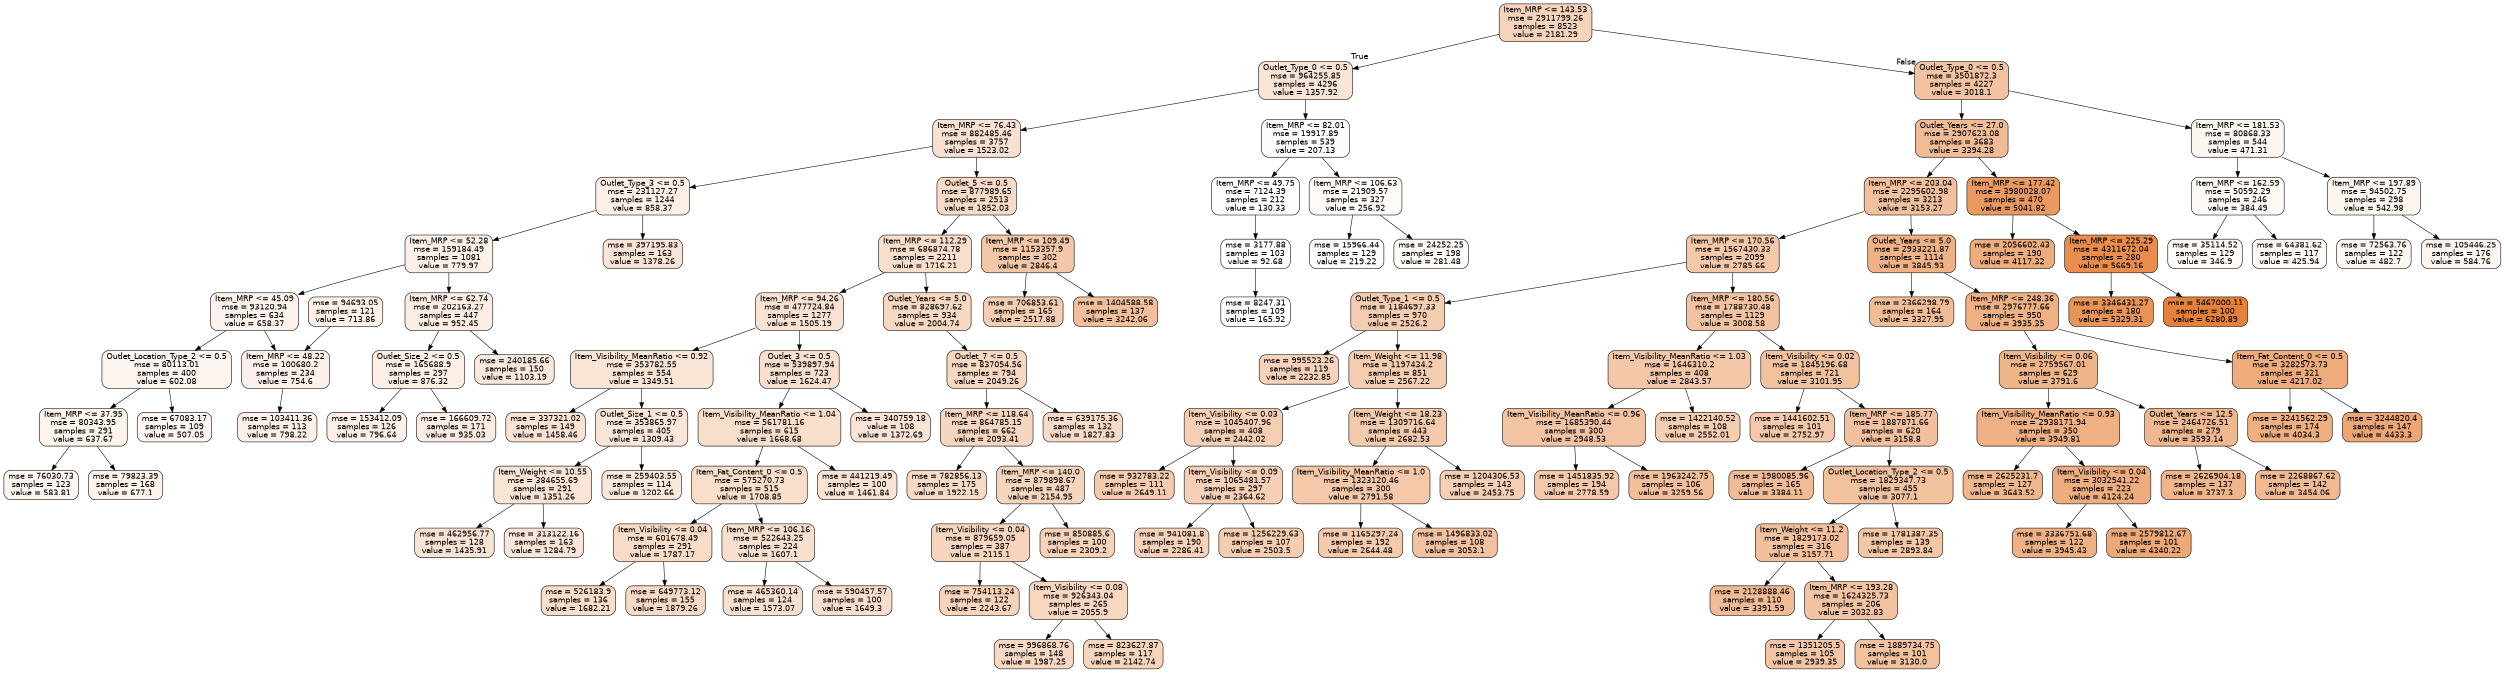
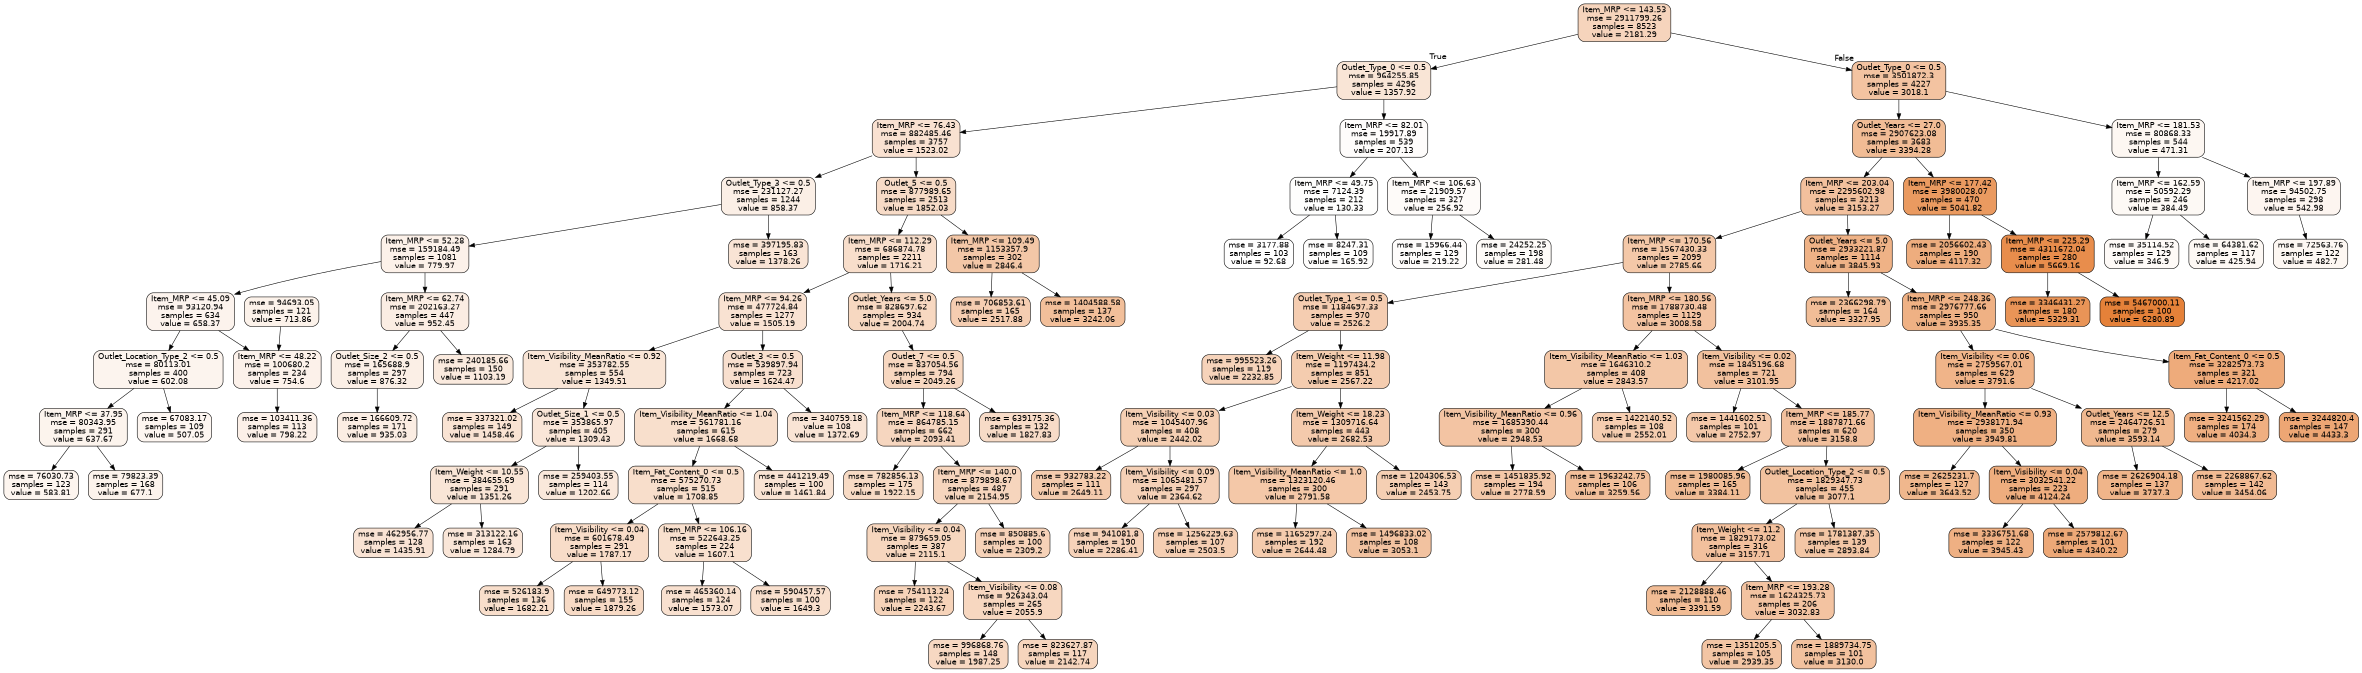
  digraph {
    node [color=black fillcolor="#e5813934" fontname=helvetica shape=box style="filled, rounded"]
    edge [fontname=helvetica]
    n1 [fillcolor="#e5813956" label="Item_MRP <= 143.53\nmse = 2911799.26\nsamples = 8523\nvalue = 2181.29"]
    n2 [label="Outlet_Type_0 <= 0.5\nmse = 964255.85\nsamples = 4296\nvalue = 1357.92"]
    n3 [fillcolor="#e5813979" label="Outlet_Type_0 <= 0.5\nmse = 3501872.3\nsamples = 4227\nvalue = 3018.1"]
    n4 [fillcolor="#e581393b" label="Item_MRP <= 76.43\nmse = 882485.46\nsamples = 3757\nvalue = 1523.02"]
    n5 [fillcolor="#e5813905" label="Item_MRP <= 82.01\nmse = 19917.89\nsamples = 539\nvalue = 207.13"]
    n6 [fillcolor="#e5813988" label="Outlet_Years <= 27.0\nmse = 2907623.08\nsamples = 3683\nvalue = 3394.28"]
    n7 [fillcolor="#e5813910" label="Item_MRP <= 181.53\nmse = 80868.33\nsamples = 544\nvalue = 471.31"]
    n8 [fillcolor="#e5813920" label="Outlet_Type_3 <= 0.5\nmse = 231127.27\nsamples = 1244\nvalue = 858.37"]
    n9 [fillcolor="#e5813948" label="Outlet_5 <= 0.5\nmse = 877989.65\nsamples = 2513\nvalue = 1852.03"]
    n10 [fillcolor="#e5813902" label="Item_MRP <= 49.75\nmse = 7124.39\nsamples = 212\nvalue = 130.33"]
    n11 [fillcolor="#e5813907" label="Item_MRP <= 106.63\nmse = 21909.57\nsamples = 327\nvalue = 256.92"]
    n12 [fillcolor="#e581391c" label="Item_MRP <= 52.28\nmse = 159184.49\nsamples = 1081\nvalue = 779.97"]
    n13 [fillcolor="#e5813935" label="mse = 397195.83\nsamples = 163\nvalue = 1378.26"]
    n14 [fillcolor="#e5813943" label="Item_MRP <= 112.29\nmse = 686874.78\nsamples = 2211\nvalue = 1716.21"]
    n15 [fillcolor="#e5813971" label="Item_MRP <= 109.49\nmse = 1153357.9\nsamples = 302\nvalue = 2846.4"]
    n16 [fillcolor="#e5813917" label="Item_MRP <= 45.09\nmse = 93120.94\nsamples = 634\nvalue = 658.37"]
    n17 [fillcolor="#e5813923" label="Item_MRP <= 62.74\nmse = 202163.27\nsamples = 447\nvalue = 952.45"]
    n18 [fillcolor="#e5813915" label="Outlet_Location_Type_2 <= 0.5\nmse = 80113.01\nsamples = 400\nvalue = 602.08"]
    n19 [fillcolor="#e581391b" label="Item_MRP <= 48.22\nmse = 100680.2\nsamples = 234\nvalue = 754.6"]
    n20 [fillcolor="#e5813920" label="Outlet_Size_2 <= 0.5\nmse = 165688.9\nsamples = 297\nvalue = 876.32"]
    n21 [fillcolor="#e581392a" label="mse = 240185.66\nsamples = 150\nvalue = 1103.19"]
    n22 [fillcolor="#e5813916" label="Item_MRP <= 37.95\nmse = 80343.95\nsamples = 291\nvalue = 637.67"]
    n23 [fillcolor="#e5813911" label="mse = 67083.17\nsamples = 109\nvalue = 507.05"]
    n24 [fillcolor="#e581391d" label="mse = 103411.36\nsamples = 113\nvalue = 798.22"]
    n25 [fillcolor="#e5813914" label="mse = 76030.73\nsamples = 123\nvalue = 583.81"]
    n26 [fillcolor="#e5813918" label="mse = 79823.39\nsamples = 168\nvalue = 677.1"]
    n27 [fillcolor="#e581391a" label="mse = 94693.05\nsamples = 121\nvalue = 713.86"]
-   n28 [fillcolor="#e581391d" label="mse = 153412.09\nsamples = 126\nvalue = 796.64"]
    n29 [fillcolor="#e5813923" label="mse = 166609.72\nsamples = 171\nvalue = 935.03"]
    n30 [fillcolor="#e581393a" label="Item_MRP <= 94.26\nmse = 477724.84\nsamples = 1277\nvalue = 1505.19"]
    n31 [fillcolor="#e581394f" label="Outlet_Years <= 5.0\nmse = 828697.62\nsamples = 934\nvalue = 2004.74"]
    n32 [fillcolor="#e5813964" label="mse = 706853.61\nsamples = 165\nvalue = 2517.88"]
    n33 [fillcolor="#e5813982" label="mse = 1404588.58\nsamples = 137\nvalue = 3242.06"]
    n34 [label="Item_Visibility_MeanRatio <= 0.92\nmse = 353782.55\nsamples = 554\nvalue = 1349.51"]
    n35 [fillcolor="#e581393f" label="Outlet_3 <= 0.5\nmse = 539897.94\nsamples = 723\nvalue = 1624.47"]
    n36 [fillcolor="#e5813951" label="Outlet_7 <= 0.5\nmse = 837054.56\nsamples = 794\nvalue = 2049.26"]
    n37 [fillcolor="#e5813938" label="mse = 337321.02\nsamples = 149\nvalue = 1458.46"]
    n38 [fillcolor="#e5813932" label="Outlet_Size_1 <= 0.5\nmse = 353865.97\nsamples = 405\nvalue = 1309.43"]
    n39 [fillcolor="#e5813941" label="Item_Visibility_MeanRatio <= 1.04\nmse = 561781.16\nsamples = 615\nvalue = 1668.68"]
    n40 [fillcolor="#e5813935" label="mse = 340759.18\nvalue = 108\nvalue = 1372.69"]
    n41 [label="Item_Weight <= 10.55\nmse = 384655.69\nsamples = 291\nvalue = 1351.26"]
    n42 [fillcolor="#e581392e" label="mse = 259403.55\nsamples = 114\nvalue = 1202.66"]
    n43 [fillcolor="#e5813937" label="mse = 462956.77\nsamples = 128\nvalue = 1435.91"]
    n44 [fillcolor="#e5813931" label="mse = 313122.16\nsamples = 163\nvalue = 1284.79"]
    n45 [fillcolor="#e5813943" label="Item_Fat_Content_0 <= 0.5\nmse = 575270.73\nsamples = 515\nvalue = 1708.85"]
    n46 [fillcolor="#e5813938" label="mse = 441219.49\nsamples = 100\nvalue = 1461.84"]
    n47 [fillcolor="#e5813946" label="Item_Visibility <= 0.04\nmse = 601678.49\nsamples = 291\nvalue = 1787.17"]
    n48 [fillcolor="#e581393e" label="Item_MRP <= 106.16\nmse = 522643.25\nsamples = 224\nvalue = 1607.1"]
    n49 [fillcolor="#e5813942" label="mse = 526183.9\nsamples = 136\nvalue = 1682.21"]
    n50 [fillcolor="#e581394a" label="mse = 649773.12\nsamples = 155\nvalue = 1879.26"]
    n51 [fillcolor="#e581393d" label="mse = 465360.14\nsamples = 124\nvalue = 1573.07"]
    n52 [fillcolor="#e5813940" label="mse = 590457.57\nsamples = 100\nvalue = 1649.3"]
    n53 [fillcolor="#e5813952" label="Item_MRP <= 118.64\nmse = 864785.15\nsamples = 662\nvalue = 2093.41"]
    n54 [fillcolor="#e5813948" label="mse = 639175.36\nsamples = 132\nvalue = 1827.83"]
    n55 [fillcolor="#e581394b" label="mse = 782856.13\nsamples = 175\nvalue = 1922.15"]
    n56 [fillcolor="#e5813955" label="Item_MRP <= 140.0\nmse = 879898.67\nsamples = 487\nvalue = 2154.95"]
    n57 [fillcolor="#e5813953" label="Item_Visibility <= 0.04\nmse = 879659.05\nsamples = 387\nvalue = 2115.1"]
    n58 [fillcolor="#e581395b" label="mse = 850885.6\nsamples = 100\nvalue = 2309.2"]
    n59 [fillcolor="#e5813959" label="mse = 754113.24\nsamples = 122\nvalue = 2243.67"]
    n60 [fillcolor="#e5813951" label="Item_Visibility <= 0.08\nmse = 926343.04\nsamples = 265\nvalue = 2055.9"]
    n61 [fillcolor="#e581394e" label="mse = 996868.76\nsamples = 148\nvalue = 1987.25"]
    n62 [fillcolor="#e5813954" label="mse = 823627.87\nsamples = 117\nvalue = 2142.74"]
    n63 [fillcolor="#e5813900" label="mse = 3177.88\nsamples = 103\nvalue = 92.68"]
    n64 [fillcolor="#e5813903" label="mse = 8247.31\nsamples = 109\nvalue = 165.92"]
    n65 [fillcolor="#e5813905" label="mse = 15966.44\nsamples = 129\nvalue = 219.22"]
    n66 [fillcolor="#e5813908" label="mse = 24252.25\nsamples = 198\nvalue = 281.48"]
    n67 [fillcolor="#e581397e" label="Item_MRP <= 203.04\nmse = 2295602.98\nsamples = 3213\nvalue = 3153.27"]
    n68 [fillcolor="#e58139cc" label="Item_MRP <= 177.42\nmse = 3980028.07\nsamples = 470\nvalue = 5041.82"]
    n69 [fillcolor="#e581390c" label="Item_MRP <= 162.59\nmse = 50592.29\nsamples = 246\nvalue = 384.49"]
    n70 [fillcolor="#e5813913" label="Item_MRP <= 197.89\nmse = 94502.75\nsamples = 298\nvalue = 542.98"]
    n71 [fillcolor="#e581396f" label="Item_MRP <= 170.56\nmse = 1567430.33\nsamples = 2099\nvalue = 2785.66"]
    n72 [fillcolor="#e581399b" label="Outlet_Years <= 5.0\nmse = 2933221.87\nsamples = 1114\nvalue = 3845.93"]
    n73 [fillcolor="#e58139a6" label="mse = 2056602.43\nsamples = 190\nvalue = 4117.32"]
    n74 [fillcolor="#e58139e6" label="Item_MRP <= 225.29\nmse = 4311672.04\nsamples = 280\nvalue = 5669.16"]
    n75 [fillcolor="#e5813964" label="Outlet_Type_1 <= 0.5\nmse = 1184697.33\nsamples = 970\nvalue = 2526.2"]
    n76 [fillcolor="#e5813978" label="Item_MRP <= 180.56\nmse = 1788730.48\nsamples = 1129\nvalue = 3008.58"]
    n77 [fillcolor="#e5813985" label="mse = 2366298.79\nsamples = 164\nvalue = 3327.95"]
    n78 [fillcolor="#e581399e" label="Item_MRP <= 248.36\nmse = 2976777.66\nsamples = 950\nvalue = 3935.35"]
    n79 [fillcolor="#e5813958" label="mse = 995523.26\nsamples = 119\nvalue = 2232.85"]
    n80 [fillcolor="#e5813966" label="Item_Weight <= 11.98\nmse = 1197434.2\nsamples = 851\nvalue = 2567.22"]
    n81 [fillcolor="#e5813971" label="Item_Visibility_MeanRatio <= 1.03\nmse = 1646310.2\nsamples = 408\nvalue = 2843.57"]
    n82 [fillcolor="#e581397c" label="Item_Visibility <= 0.02\nmse = 1845196.68\nsamples = 721\nvalue = 3101.95"]
    n83 [fillcolor="#e5813961" label="Item_Visibility <= 0.03\nmse = 1045407.96\nsamples = 408\nvalue = 2442.02"]
    n84 [fillcolor="#e581396b" label="Item_Weight <= 18.23\nmse = 1309716.64\nsamples = 443\nvalue = 2682.53"]
    n85 [fillcolor="#e5813969" label="mse = 932783.22\nsamples = 111\nvalue = 2649.11"]
    n86 [fillcolor="#e581395e" label="Item_Visibility <= 0.09\nmse = 1065481.57\nsamples = 297\nvalue = 2364.62"]
    n87 [fillcolor="#e581396f" label="Item_Visibility_MeanRatio <= 1.0\nmse = 1323120.46\nsamples = 300\nvalue = 2791.58"]
    n88 [fillcolor="#e5813961" label="mse = 1204306.53\nsamples = 143\nvalue = 2453.75"]
    n89 [fillcolor="#e581395a" label="mse = 941081.8\nsamples = 190\nvalue = 2286.41"]
    n90 [fillcolor="#e5813963" label="mse = 1256229.63\nsamples = 107\nvalue = 2503.5"]
    n91 [fillcolor="#e5813969" label="mse = 1165297.24\nsamples = 192\nvalue = 2644.48"]
    n92 [fillcolor="#e581397a" label="mse = 1496833.02\nsamples = 108\nvalue = 3053.1"]
    n93 [fillcolor="#e5813976" label="Item_Visibility_MeanRatio <= 0.96\nmse = 1685390.44\nsamples = 300\nvalue = 2948.53"]
    n94 [fillcolor="#e5813965" label="mse = 1422140.52\nsamples = 108\nvalue = 2552.01"]
    n95 [fillcolor="#e581396e" label="mse = 1441602.51\nsamples = 101\nvalue = 2752.97"]
    n96 [fillcolor="#e581397e" label="Item_MRP <= 185.77\nmse = 1887871.66\nsamples = 620\nvalue = 3158.8"]
    n97 [fillcolor="#e581396f" label="mse = 1451835.92\nsamples = 194\nvalue = 2778.59"]
    n98 [fillcolor="#e5813982" label="mse = 1963242.75\nsamples = 106\nvalue = 3259.56"]
    n99 [fillcolor="#e5813988" label="mse = 1980085.96\nsamples = 165\nvalue = 3384.11"]
    n100 [fillcolor="#e581397b" label="Outlet_Location_Type_2 <= 0.5\nmse = 1829347.73\nsamples = 455\nvalue = 3077.1"]
    n101 [fillcolor="#e581397e" label="Item_Weight <= 11.2\nmse = 1829173.02\nsamples = 316\nvalue = 3157.71"]
    n102 [fillcolor="#e5813973" label="mse = 1781387.35\nsamples = 139\nvalue = 2893.84"]
    n103 [fillcolor="#e5813988" label="mse = 2128888.46\nsamples = 110\nvalue = 3391.59"]
    n104 [fillcolor="#e5813979" label="Item_MRP <= 193.28\nmse = 1624325.73\nsamples = 206\nvalue = 3032.83"]
    n105 [fillcolor="#e5813975" label="mse = 1351205.5\nsamples = 105\nvalue = 2939.35"]
    n106 [fillcolor="#e581397d" label="mse = 1889734.75\nsamples = 101\nvalue = 3130.0"]
    n107 [fillcolor="#e5813998" label="Item_Visibility <= 0.06\nmse = 2759567.01\nsamples = 629\nvalue = 3791.6"]
    n108 [fillcolor="#e58139aa" label="Item_Fat_Content_0 <= 0.5\nmse = 3282573.73\nsamples = 321\nvalue = 4217.02"]
    n109 [fillcolor="#e581399f" label="Item_Visibility_MeanRatio <= 0.93\nmse = 2938171.94\nsamples = 350\nvalue = 3949.81"]
    n110 [fillcolor="#e5813990" label="Outlet_Years <= 12.5\nmse = 2464726.51\nsamples = 279\nvalue = 3593.14"]
    n111 [fillcolor="#e58139a2" label="mse = 3241562.29\nsamples = 174\nvalue = 4034.3"]
    n112 [fillcolor="#e58139b3" label="mse = 3244820.4\nsamples = 147\nvalue = 4433.3"]
    n113 [fillcolor="#e5813992" label="mse = 2625231.7\nsamples = 127\nvalue = 3643.52"]
    n114 [fillcolor="#e58139a6" label="Item_Visibility <= 0.04\nmse = 3032541.22\nsamples = 223\nvalue = 4124.24"]
    n115 [fillcolor="#e5813996" label="mse = 2626904.18\nsamples = 137\nvalue = 3737.3"]
    n116 [fillcolor="#e581398b" label="mse = 2268867.62\nsamples = 142\nvalue = 3454.06"]
    n117 [fillcolor="#e581399f" label="mse = 3336751.68\nsamples = 122\nvalue = 3945.43"]
    n118 [fillcolor="#e58139af" label="mse = 2579812.67\nsamples = 101\nvalue = 4340.22"]
    n119 [fillcolor="#e58139d8" label="mse = 3346431.27\nsamples = 180\nvalue = 5329.31"]
    n120 [fillcolor="#e58139ff" label="mse = 5467000.11\nsamples = 100\nvalue = 6280.89"]
    n121 [fillcolor="#e581390a" label="mse = 35114.52\nsamples = 129\nvalue = 346.9"]
    n122 [fillcolor="#e581390e" label="mse = 64381.62\nsamples = 117\nvalue = 425.94"]
    n123 [fillcolor="#e5813910" label="mse = 72563.76\nsamples = 122\nvalue = 482.7"]
-   n124 [fillcolor="#e5813914" label="mse = 105446.25\nsamples = 176\nvalue = 584.76"]
    n1 -> n2 [headlabel=True labelangle=45 labeldistance=2.5]
    n1 -> n3 [headlabel=False labelangle=-45 labeldistance=2.5]
    n2 -> n4
    n2 -> n5
    n3 -> n6
    n3 -> n7
    n4 -> n8
    n4 -> n9
    n5 -> n10
    n5 -> n11
    n6 -> n67
    n6 -> n68
    n7 -> n69
    n7 -> n70
    n8 -> n12
    n8 -> n13
    n9 -> n14
    n9 -> n15
    n10 -> n63
-   n63 -> n64
+   n10 -> n64
    n11 -> n65
    n11 -> n66
    n12 -> n16
    n12 -> n17
    n14 -> n30
    n14 -> n31
    n15 -> n32
    n15 -> n33
    n16 -> n18
    n16 -> n19
    n17 -> n20
    n17 -> n21
    n18 -> n22
    n18 -> n23
    n19 -> n24
-   n20 -> n28
    n20 -> n29
    n22 -> n25
    n22 -> n26
    n27 -> n19
    n30 -> n34
    n30 -> n35
    n31 -> n36
    n34 -> n37
    n34 -> n38
    n35 -> n39
    n35 -> n40
    n36 -> n53
    n36 -> n54
    n38 -> n41
    n38 -> n42
    n39 -> n45
    n39 -> n46
    n41 -> n43
    n41 -> n44
    n45 -> n47
    n45 -> n48
    n47 -> n49
    n47 -> n50
    n48 -> n51
    n48 -> n52
    n53 -> n55
    n53 -> n56
    n56 -> n57
    n56 -> n58
    n57 -> n59
    n57 -> n60
    n60 -> n61
    n60 -> n62
    n67 -> n71
    n67 -> n72
    n68 -> n73
    n68 -> n74
    n69 -> n121
    n69 -> n122
    n70 -> n123
-   n70 -> n124
    n71 -> n75
    n71 -> n76
    n72 -> n77
    n72 -> n78
    n74 -> n119
    n74 -> n120
    n75 -> n79
    n75 -> n80
    n76 -> n81
    n76 -> n82
    n78 -> n107
    n78 -> n108
    n80 -> n83
    n80 -> n84
    n81 -> n93
    n81 -> n94
    n82 -> n95
    n82 -> n96
    n83 -> n85
    n83 -> n86
    n84 -> n87
    n84 -> n88
    n86 -> n89
    n86 -> n90
    n87 -> n91
    n87 -> n92
    n93 -> n97
    n93 -> n98
    n96 -> n99
    n96 -> n100
    n100 -> n101
    n100 -> n102
    n101 -> n103
    n101 -> n104
    n104 -> n105
    n104 -> n106
    n107 -> n109
    n107 -> n110
    n108 -> n111
    n108 -> n112
    n109 -> n113
    n109 -> n114
    n110 -> n115
    n110 -> n116
    n114 -> n117
    n114 -> n118
  }
